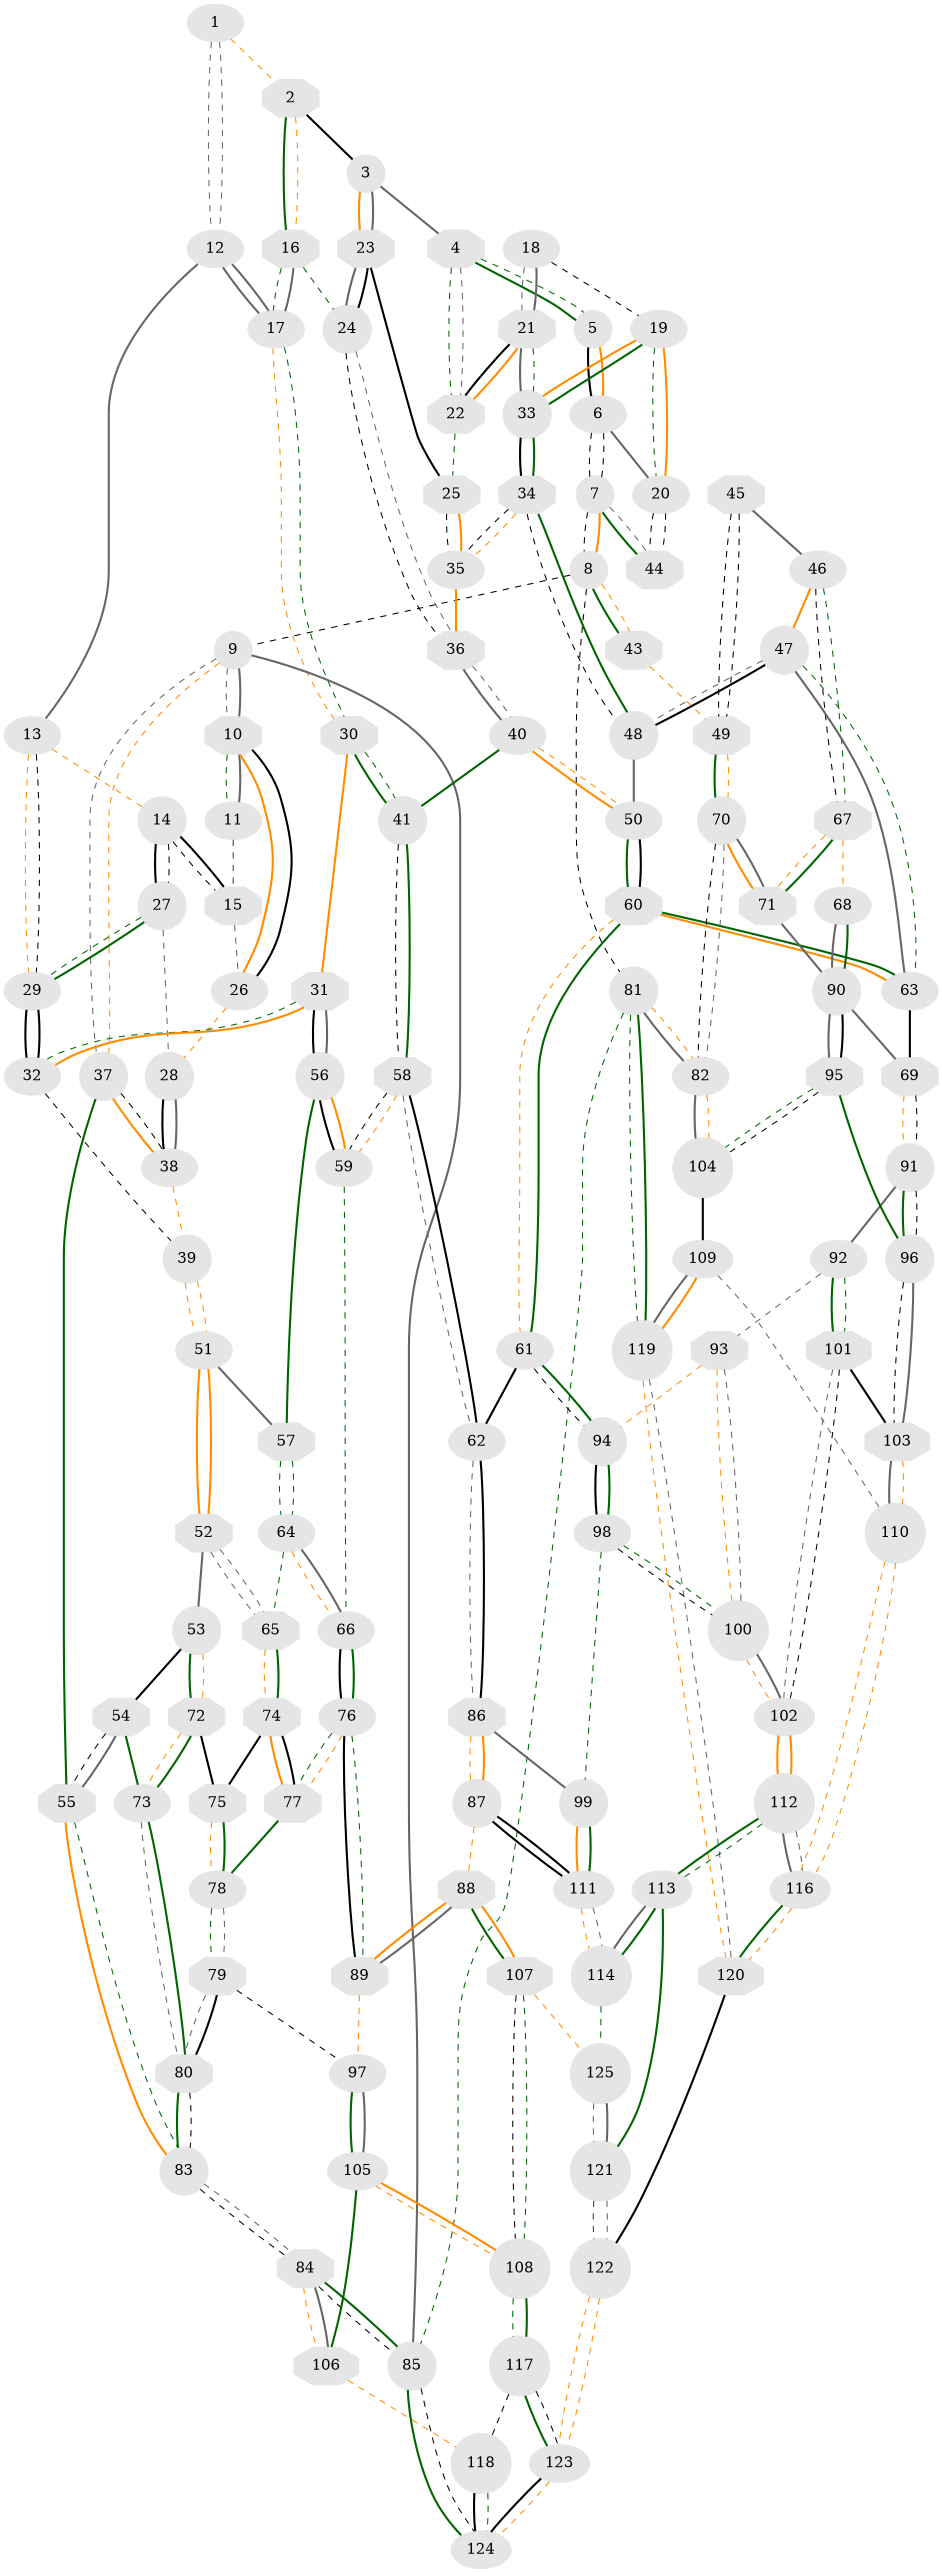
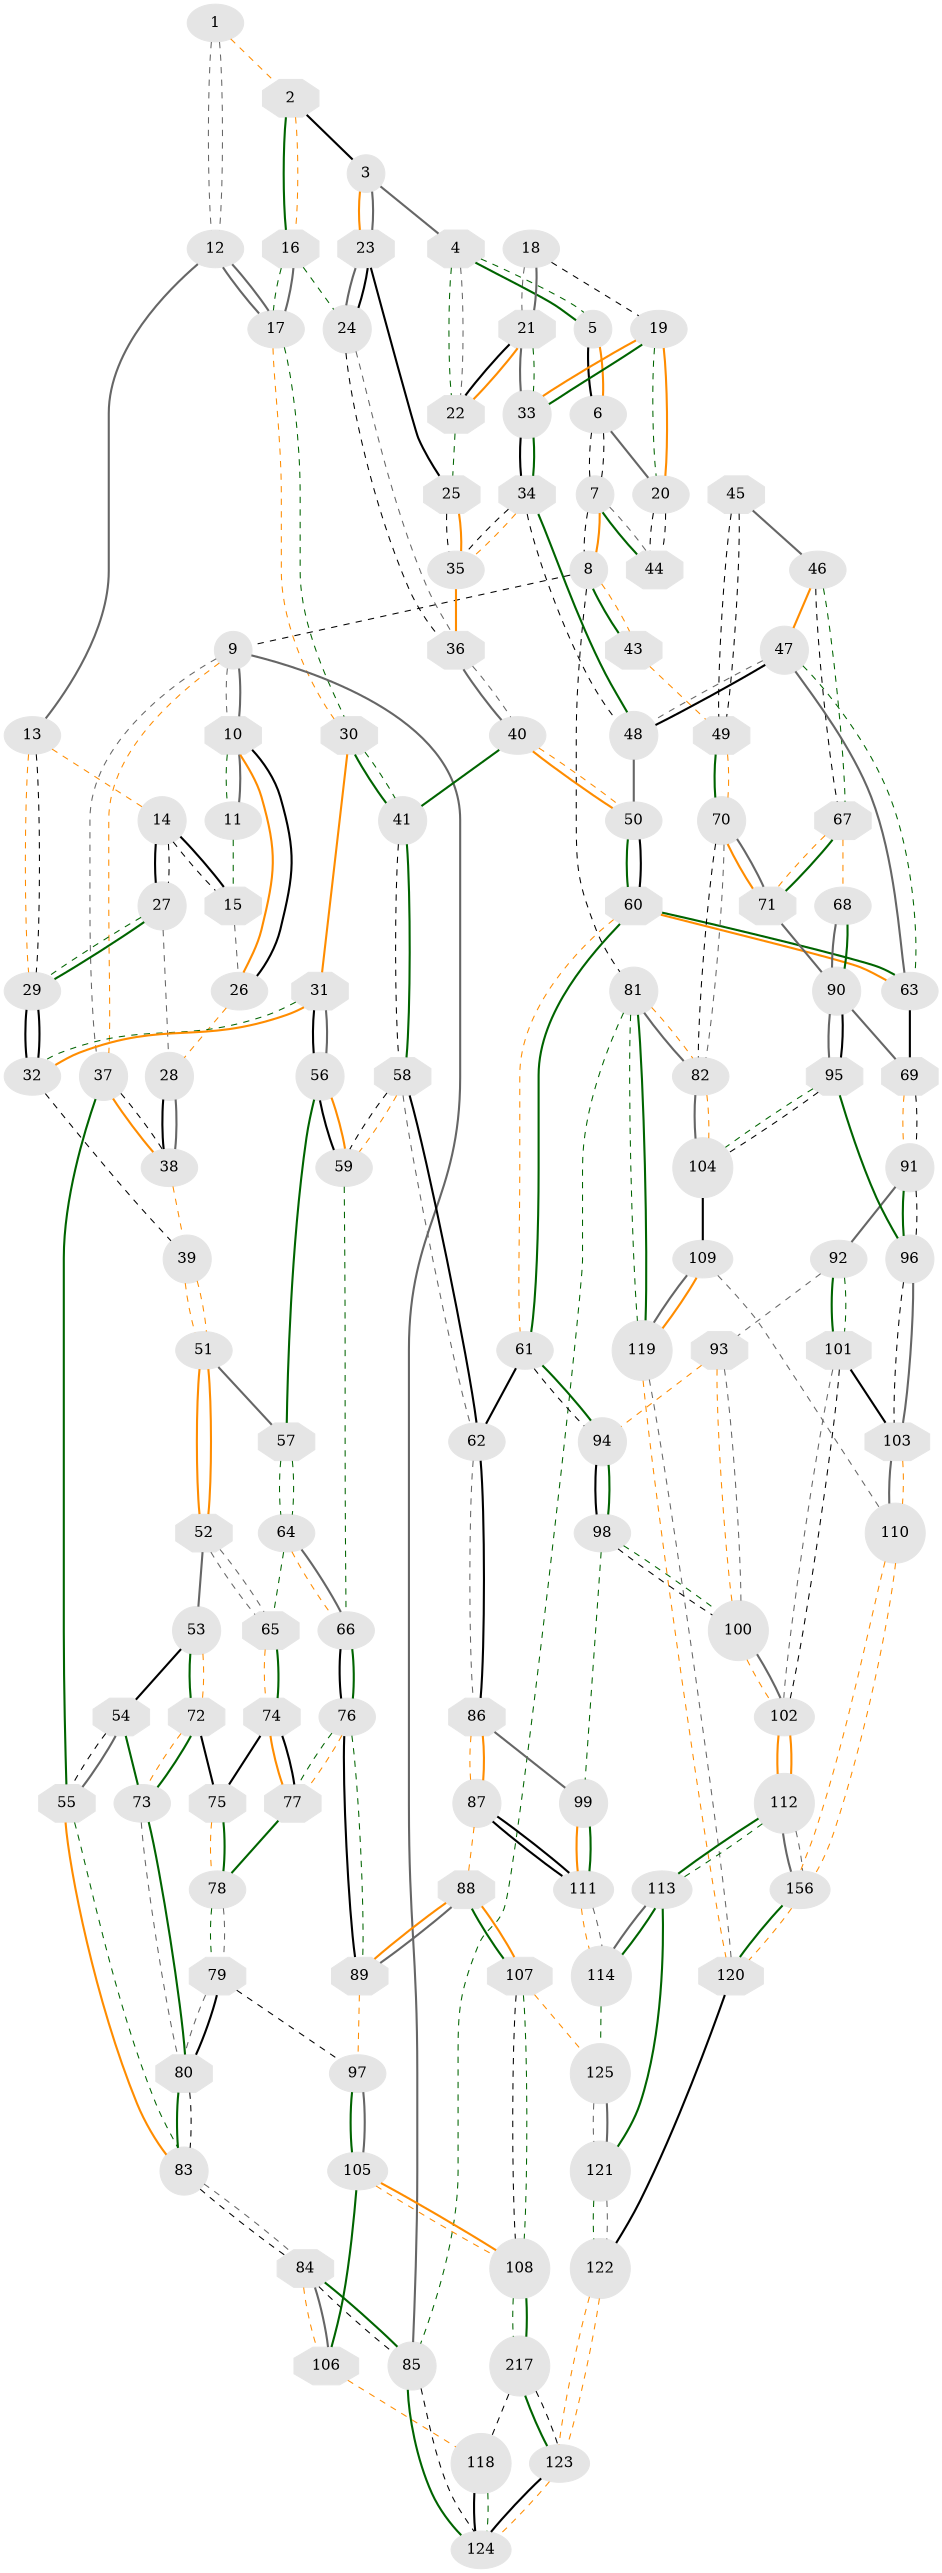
  graph {
    node [color=gray90 shape=octagon style=filled]
    edge [color=darkgreen style=bold]
    1 [shape=ellipse]
    2
    12 [shape=ellipse]
    3 [shape=circle]
    16
    13 [shape=ellipse]
    17 [shape=ellipse]
    4
    23
    24 [shape=circle]
    5 [shape=circle]
    22
    25
    6 [shape=ellipse]
    7 [shape=circle]
    20 [shape=ellipse]
    8 [shape=circle]
    44
    9 [shape=circle]
    43
    81 [shape=circle]
    10
    37 [shape=circle]
    85 [shape=circle]
    49
    82 [shape=ellipse]
    119 [shape=circle]
    11 [shape=ellipse]
    26 [shape=ellipse]
    38 [shape=ellipse]
    55
    124 [shape=ellipse]
    15
    28 [shape=circle]
    14 [shape=circle]
    29 [shape=ellipse]
    30
    27 [shape=circle]
    32 [shape=ellipse]
    36
    31
    41 [shape=circle]
    18 [shape=ellipse]
    19 [shape=ellipse]
    21
    33 [shape=circle]
    34
    35 [shape=ellipse]
    40 [shape=ellipse]
    39 [shape=circle]
    56 [shape=circle]
    58
    57
    59 [shape=ellipse]
    51 [shape=ellipse]
    48 [shape=circle]
    50 [shape=ellipse]
    83 [shape=circle]
    52
    60
    62 [shape=ellipse]
    45
    46 [shape=ellipse]
    70 [shape=circle]
    47 [shape=circle]
    67
    63 [shape=ellipse]
    68 [shape=ellipse]
    71
    69
    61 [shape=ellipse]
    53 [shape=circle]
    65
    64 [shape=ellipse]
    54
    72
    74
    73 [shape=ellipse]
    75
    80
    84
    66 [shape=ellipse]
    86
    76 [shape=ellipse]
    94 [shape=circle]
    98 [shape=ellipse]
    87 [shape=circle]
    99 [shape=circle]
    91 [shape=circle]
    77
    89
    90 [shape=circle]
    95
    92 [shape=ellipse]
    96 [shape=circle]
    104 [shape=circle]
    78 [shape=ellipse]
    79
    97 [shape=ellipse]
    105 [shape=ellipse]
    120
    109 [shape=ellipse]
    106
    118 [shape=circle]
    88
    111 [shape=ellipse]
    107
    114 [shape=circle]
    108 [shape=circle]
    n110 [label=125 shape=circle]
    93
    101
    103
    100 [shape=circle]
    102 [shape=ellipse]
    110 [shape=circle]
    112 [shape=circle]
-   116 [shape=ellipse]
+   116 [shape=ellipse label=156]
    113 [shape=ellipse]
-   117 [shape=circle]
+   117 [shape=circle label=217]
    121 [shape=circle]
    123 [shape=ellipse]
    122 [shape=circle]
    1 -- 2 [color=darkorange style=dashed]
    1 -- 12 [color=gray40 style=dashed]
    1 -- 12 [color=gray40 style=dashed]
    2 -- 3 [color=black]
    2 -- 16
    2 -- 16 [color=darkorange style=dashed]
    12 -- 13 [color=gray40]
    12 -- 17 [color=gray40]
    12 -- 17 [color=gray40]
    3 -- 4 [color=gray40]
    3 -- 23 [color=darkorange]
    3 -- 23 [color=gray40]
    16 -- 17 [style=dashed]
    16 -- 17 [color=gray40]
    16 -- 24 [style=dashed]
    13 -- 14 [color=darkorange style=dashed]
    13 -- 29 [color=darkorange style=dashed]
    13 -- 29 [color=black style=dashed]
    17 -- 30 [color=darkorange style=dashed]
    17 -- 30 [style=dashed]
    4 -- 5
    4 -- 5 [style=dashed]
    4 -- 22 [style=dashed]
    4 -- 22 [color=gray40 style=dashed]
    23 -- 24 [color=gray40]
    23 -- 24 [color=black]
    23 -- 25 [color=black]
    24 -- 36 [color=black style=dashed]
    24 -- 36 [color=gray40 style=dashed]
    5 -- 6 [color=black]
    5 -- 6 [color=darkorange]
    22 -- 25 [style=dashed]
    25 -- 35 [color=black style=dashed]
    25 -- 35 [color=darkorange]
    6 -- 7 [color=black style=dashed]
    6 -- 7 [color=black style=dashed]
    6 -- 20 [color=gray40]
    7 -- 8 [color=black style=dashed]
    7 -- 8 [color=darkorange]
    7 -- 44
    7 -- 44 [color=gray40 style=dashed]
    20 -- 44 [color=black style=dashed]
    20 -- 44 [color=black style=dashed]
    8 -- 9 [color=black style=dashed]
    8 -- 43
    8 -- 43 [color=darkorange style=dashed]
    8 -- 81 [color=black style=dashed]
    9 -- 10 [color=gray40 style=dashed]
    9 -- 10 [color=gray40]
    9 -- 37 [color=gray40 style=dashed]
    9 -- 37 [color=darkorange style=dashed]
    9 -- 85 [color=gray40]
    43 -- 49 [color=darkorange style=dashed]
    81 -- 85 [style=dashed]
    81 -- 82 [color=gray40]
    81 -- 82 [color=darkorange style=dashed]
    81 -- 119 [style=dashed]
    81 -- 119
    10 -- 11 [style=dashed]
    10 -- 11 [color=gray40]
    10 -- 26 [color=darkorange]
    10 -- 26 [color=black]
    37 -- 38 [color=darkorange]
    37 -- 38 [color=black style=dashed]
    37 -- 55
    85 -- 124
    85 -- 124 [color=black style=dashed]
    49 -- 70
    49 -- 70 [color=darkorange style=dashed]
    82 -- 104 [color=gray40]
    82 -- 104 [color=darkorange style=dashed]
    119 -- 120 [color=darkorange style=dashed]
    119 -- 120 [color=gray40 style=dashed]
    11 -- 15 [style=dashed]
    26 -- 28 [color=darkorange style=dashed]
    38 -- 39 [color=darkorange style=dashed]
    55 -- 83 [color=darkorange]
    55 -- 83 [style=dashed]
    15 -- 26 [color=gray40 style=dashed]
    28 -- 38 [color=black]
    28 -- 38 [color=gray40]
    14 -- 15 [color=black style=dashed]
    14 -- 15 [color=black]
    14 -- 27 [color=black]
    14 -- 27 [color=black style=dashed]
    29 -- 32 [color=black]
    29 -- 32 [color=black]
    30 -- 31 [color=darkorange]
    30 -- 41
    30 -- 41 [style=dashed]
    27 -- 28 [color=gray40 style=dashed]
    27 -- 29 [style=dashed]
    27 -- 29
    32 -- 39 [color=black style=dashed]
    36 -- 40 [color=gray40]
    36 -- 40 [color=gray40 style=dashed]
    31 -- 32 [style=dashed]
    31 -- 32 [color=darkorange]
    31 -- 56 [color=black]
    31 -- 56 [color=gray40]
    41 -- 58 [color=black style=dashed]
    41 -- 58
    18 -- 19 [color=black style=dashed]
    18 -- 21 [color=gray40 style=dashed]
    18 -- 21 [color=gray40]
    19 -- 20 [style=dashed]
    19 -- 20 [color=darkorange]
    19 -- 33 [color=darkorange]
    19 -- 33
    21 -- 22 [color=black]
    21 -- 22 [color=darkorange]
    21 -- 33 [color=gray40]
    21 -- 33 [style=dashed]
    33 -- 34 [color=black]
    33 -- 34
    34 -- 35 [color=black style=dashed]
    34 -- 35 [color=darkorange style=dashed]
    34 -- 48 [color=black style=dashed]
    34 -- 48
    35 -- 36 [color=darkorange]
    40 -- 41
    40 -- 50 [color=darkorange]
    40 -- 50 [color=darkorange style=dashed]
    39 -- 51 [color=darkorange style=dashed]
    39 -- 51 [color=darkorange style=dashed]
    56 -- 57
    56 -- 59 [color=black]
    56 -- 59 [color=darkorange]
    58 -- 59 [color=black style=dashed]
    58 -- 59 [color=darkorange style=dashed]
    58 -- 62 [color=gray40 style=dashed]
    58 -- 62 [color=black]
    57 -- 64 [style=dashed]
    57 -- 64 [style=dashed]
    59 -- 66 [style=dashed]
    51 -- 57 [color=gray40]
    51 -- 52 [color=darkorange]
    51 -- 52 [color=darkorange]
    48 -- 50 [color=gray40]
    50 -- 60
    50 -- 60 [color=black]
    83 -- 84 [color=black style=dashed]
    83 -- 84 [color=gray40 style=dashed]
    52 -- 53 [color=gray40]
    52 -- 65 [color=gray40 style=dashed]
    52 -- 65 [color=gray40 style=dashed]
    60 -- 63 [color=darkorange]
    60 -- 63
    60 -- 61 [color=darkorange style=dashed]
    60 -- 61
    62 -- 86 [color=gray40 style=dashed]
    62 -- 86 [color=black]
    45 -- 49 [color=black style=dashed]
    45 -- 49 [color=black style=dashed]
    45 -- 46 [color=gray40]
    46 -- 47 [color=darkorange]
    46 -- 67 [color=black style=dashed]
    46 -- 67 [style=dashed]
    70 -- 82 [color=black style=dashed]
    70 -- 82 [color=gray40 style=dashed]
    70 -- 71 [color=darkorange]
    70 -- 71 [color=gray40]
    47 -- 48 [color=gray40 style=dashed]
    47 -- 48 [color=black]
    47 -- 63 [color=gray40]
    47 -- 63 [style=dashed]
    67 -- 68 [color=darkorange style=dashed]
    67 -- 71 [color=darkorange style=dashed]
    67 -- 71
    63 -- 69 [color=black]
    68 -- 90 [color=gray40]
    68 -- 90
    71 -- 90 [color=gray40]
    69 -- 91 [color=darkorange style=dashed]
    69 -- 91 [color=black style=dashed]
    61 -- 62 [color=black]
    61 -- 94 [color=black style=dashed]
    61 -- 94
    53 -- 54 [color=black]
    53 -- 72
    53 -- 72 [color=darkorange style=dashed]
    65 -- 74 [color=darkorange style=dashed]
    65 -- 74
    64 -- 65 [style=dashed]
    64 -- 66 [color=darkorange style=dashed]
    64 -- 66 [color=gray40]
    54 -- 55 [color=black style=dashed]
    54 -- 55 [color=gray40]
    54 -- 73
    72 -- 73 [color=darkorange style=dashed]
    72 -- 73
    72 -- 75 [color=black]
    74 -- 75 [color=black]
    74 -- 77 [color=darkorange]
    74 -- 77 [color=black]
    73 -- 80 [color=gray40 style=dashed]
    73 -- 80
    75 -- 78 [color=darkorange style=dashed]
    75 -- 78
    80 -- 83
    80 -- 83 [color=black style=dashed]
    84 -- 85 [color=black style=dashed]
    84 -- 85
    84 -- 106 [color=darkorange style=dashed]
    84 -- 106 [color=gray40]
    66 -- 76 [color=black]
    66 -- 76
    86 -- 87 [color=darkorange style=dashed]
    86 -- 87 [color=darkorange]
    86 -- 99 [color=gray40]
    76 -- 77 [style=dashed]
    76 -- 77 [color=darkorange style=dashed]
    76 -- 89 [color=black]
    76 -- 89 [style=dashed]
    94 -- 98 [color=black]
    94 -- 98
    98 -- 99 [style=dashed]
    98 -- 100 [color=black style=dashed]
    98 -- 100 [style=dashed]
    87 -- 88 [color=darkorange style=dashed]
    87 -- 111 [color=black]
    87 -- 111 [color=black]
    99 -- 111 [color=darkorange]
    99 -- 111
    91 -- 92 [color=gray40]
    91 -- 96
    91 -- 96 [color=black style=dashed]
    77 -- 78
    89 -- 97 [color=darkorange style=dashed]
    90 -- 69 [color=gray40]
    90 -- 95 [color=gray40]
    90 -- 95 [color=black]
    95 -- 96
    95 -- 104 [style=dashed]
    95 -- 104 [color=black style=dashed]
    92 -- 93 [color=gray40 style=dashed]
    92 -- 101
    92 -- 101 [style=dashed]
    96 -- 103 [color=black style=dashed]
    96 -- 103 [color=gray40]
    104 -- 109 [color=black]
    78 -- 79 [style=dashed]
    78 -- 79 [color=gray40 style=dashed]
    79 -- 80 [color=gray40 style=dashed]
    79 -- 80 [color=black]
    79 -- 97 [color=black style=dashed]
    97 -- 105
    97 -- 105 [color=gray40]
    105 -- 106
    105 -- 108 [color=darkorange style=dashed]
    105 -- 108 [color=darkorange]
    120 -- 122 [color=black]
    109 -- 119 [color=gray40]
    109 -- 119 [color=darkorange]
    109 -- 110 [color=gray40 style=dashed]
    106 -- 118 [color=darkorange style=dashed]
    118 -- 124 [color=black]
    118 -- 124 [style=dashed]
    88 -- 89 [color=darkorange]
    88 -- 89 [color=gray40]
    88 -- 107
    88 -- 107 [color=darkorange]
    111 -- 114 [color=darkorange style=dashed]
    111 -- 114 [color=gray40 style=dashed]
    107 -- 108 [color=black style=dashed]
    107 -- 108 [style=dashed]
    107 -- n110 [color=darkorange style=dashed]
    114 -- n110 [style=dashed]
    108 -- 117 [style=dashed]
    108 -- 117
    n110 -- 121 [color=gray40 style=dashed]
    n110 -- 121 [color=gray40]
    93 -- 94 [color=darkorange style=dashed]
    93 -- 100 [color=darkorange style=dashed]
    93 -- 100 [color=gray40 style=dashed]
    101 -- 103 [color=black]
    101 -- 102 [color=gray40 style=dashed]
    101 -- 102 [color=black style=dashed]
    103 -- 110 [color=gray40]
    103 -- 110 [color=darkorange style=dashed]
    100 -- 102 [color=darkorange style=dashed]
    100 -- 102 [color=gray40]
    102 -- 112 [color=darkorange]
    102 -- 112 [color=darkorange]
    110 -- 116 [color=darkorange style=dashed]
    110 -- 116 [color=darkorange style=dashed]
    112 -- 116 [color=gray40]
    112 -- 116 [color=gray40 style=dashed]
    112 -- 113
    112 -- 113 [style=dashed]
    116 -- 120
    116 -- 120 [color=darkorange style=dashed]
    113 -- 114 [color=gray40]
    113 -- 114
    113 -- 121
    117 -- 118 [color=black style=dashed]
    117 -- 123
    117 -- 123 [color=black style=dashed]
    121 -- 122 [style=dashed]
    121 -- 122 [color=gray40 style=dashed]
    123 -- 124 [color=black]
    123 -- 124 [color=darkorange style=dashed]
    122 -- 123 [color=darkorange style=dashed]
    122 -- 123 [color=darkorange style=dashed]
  }
